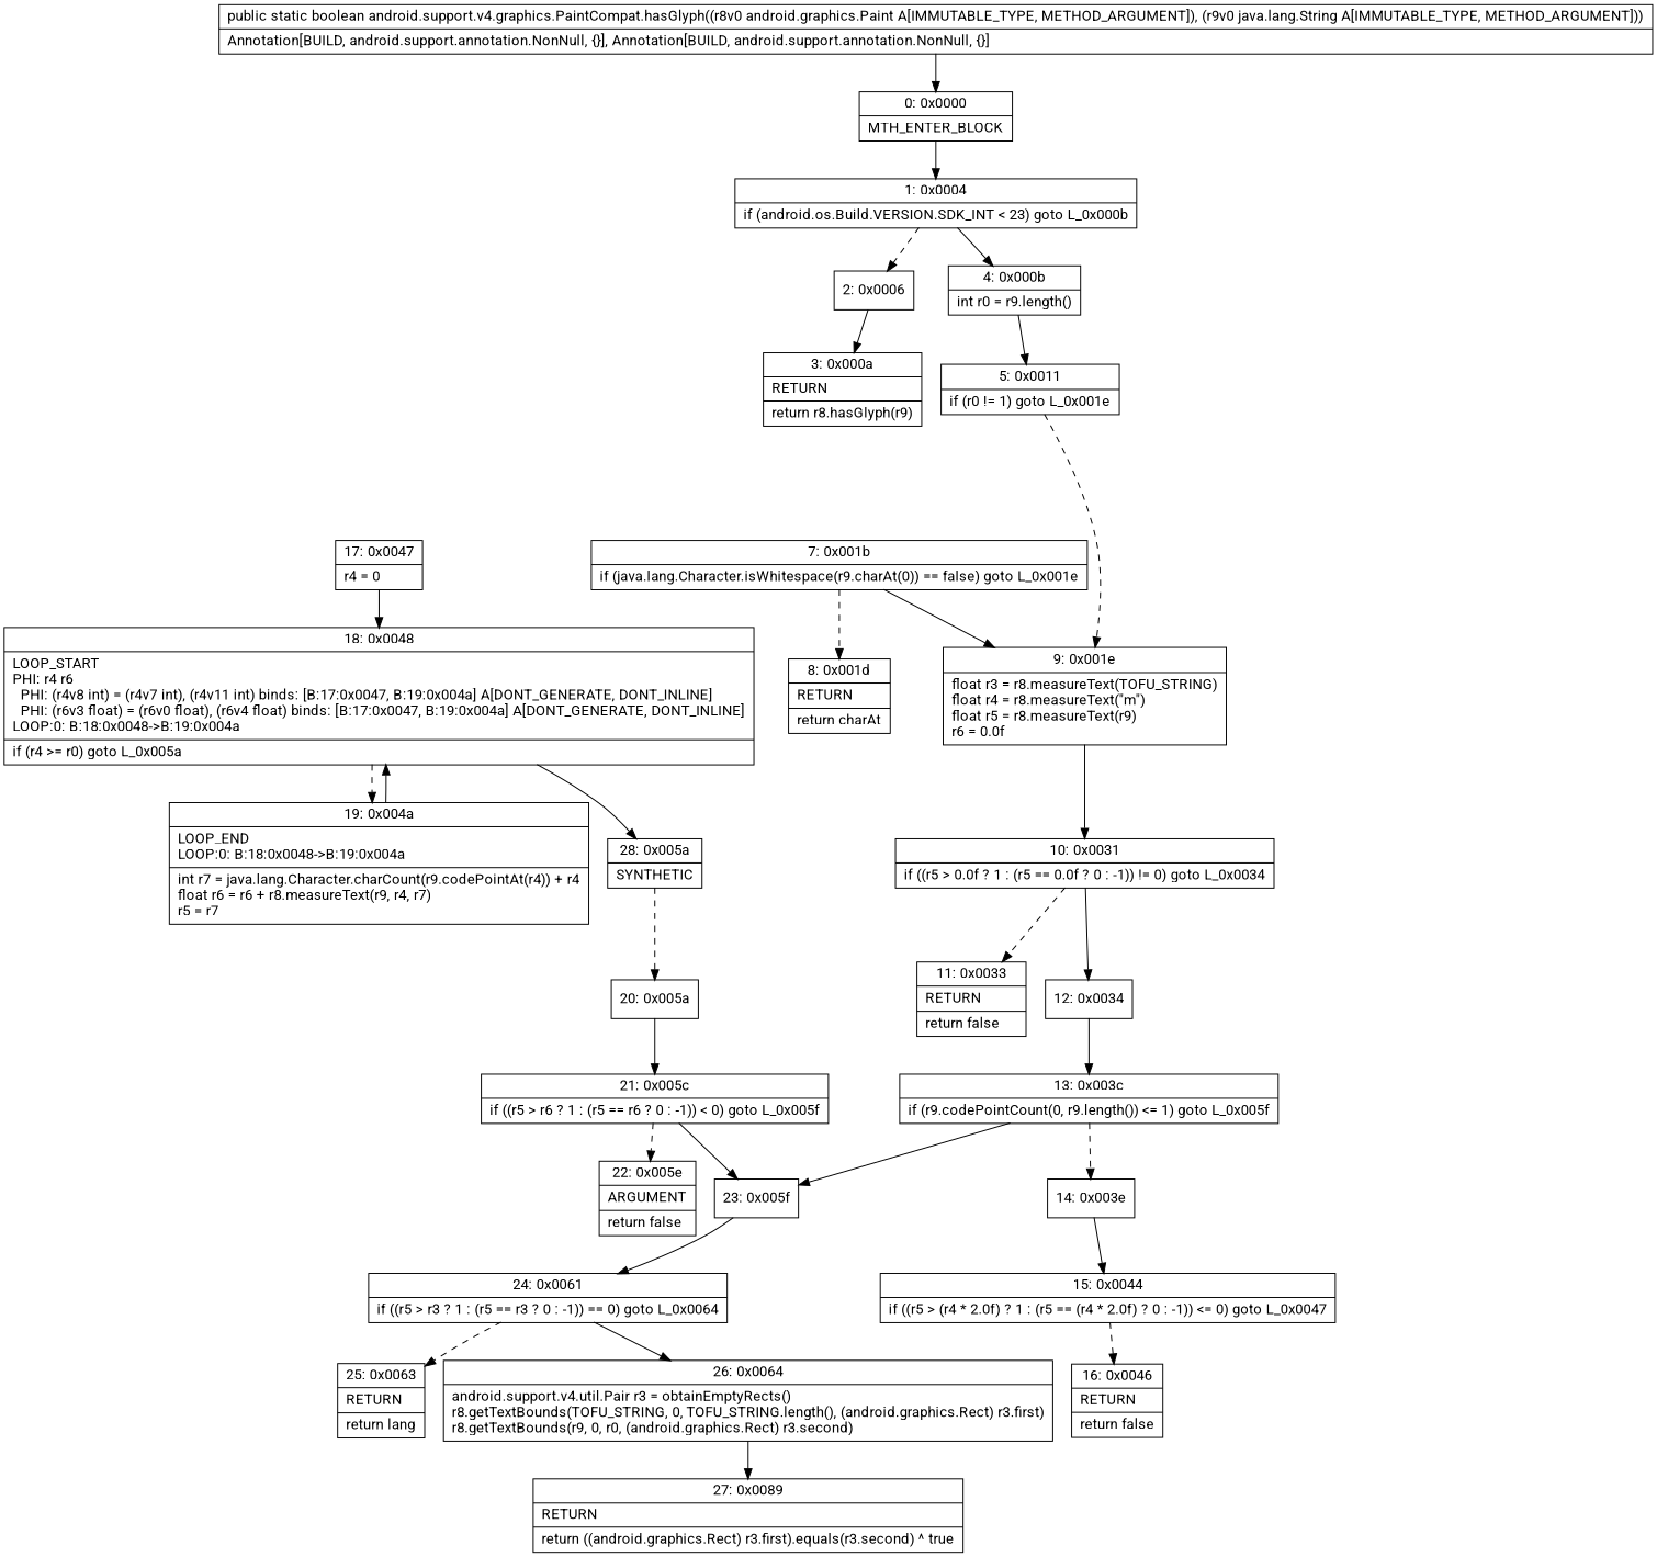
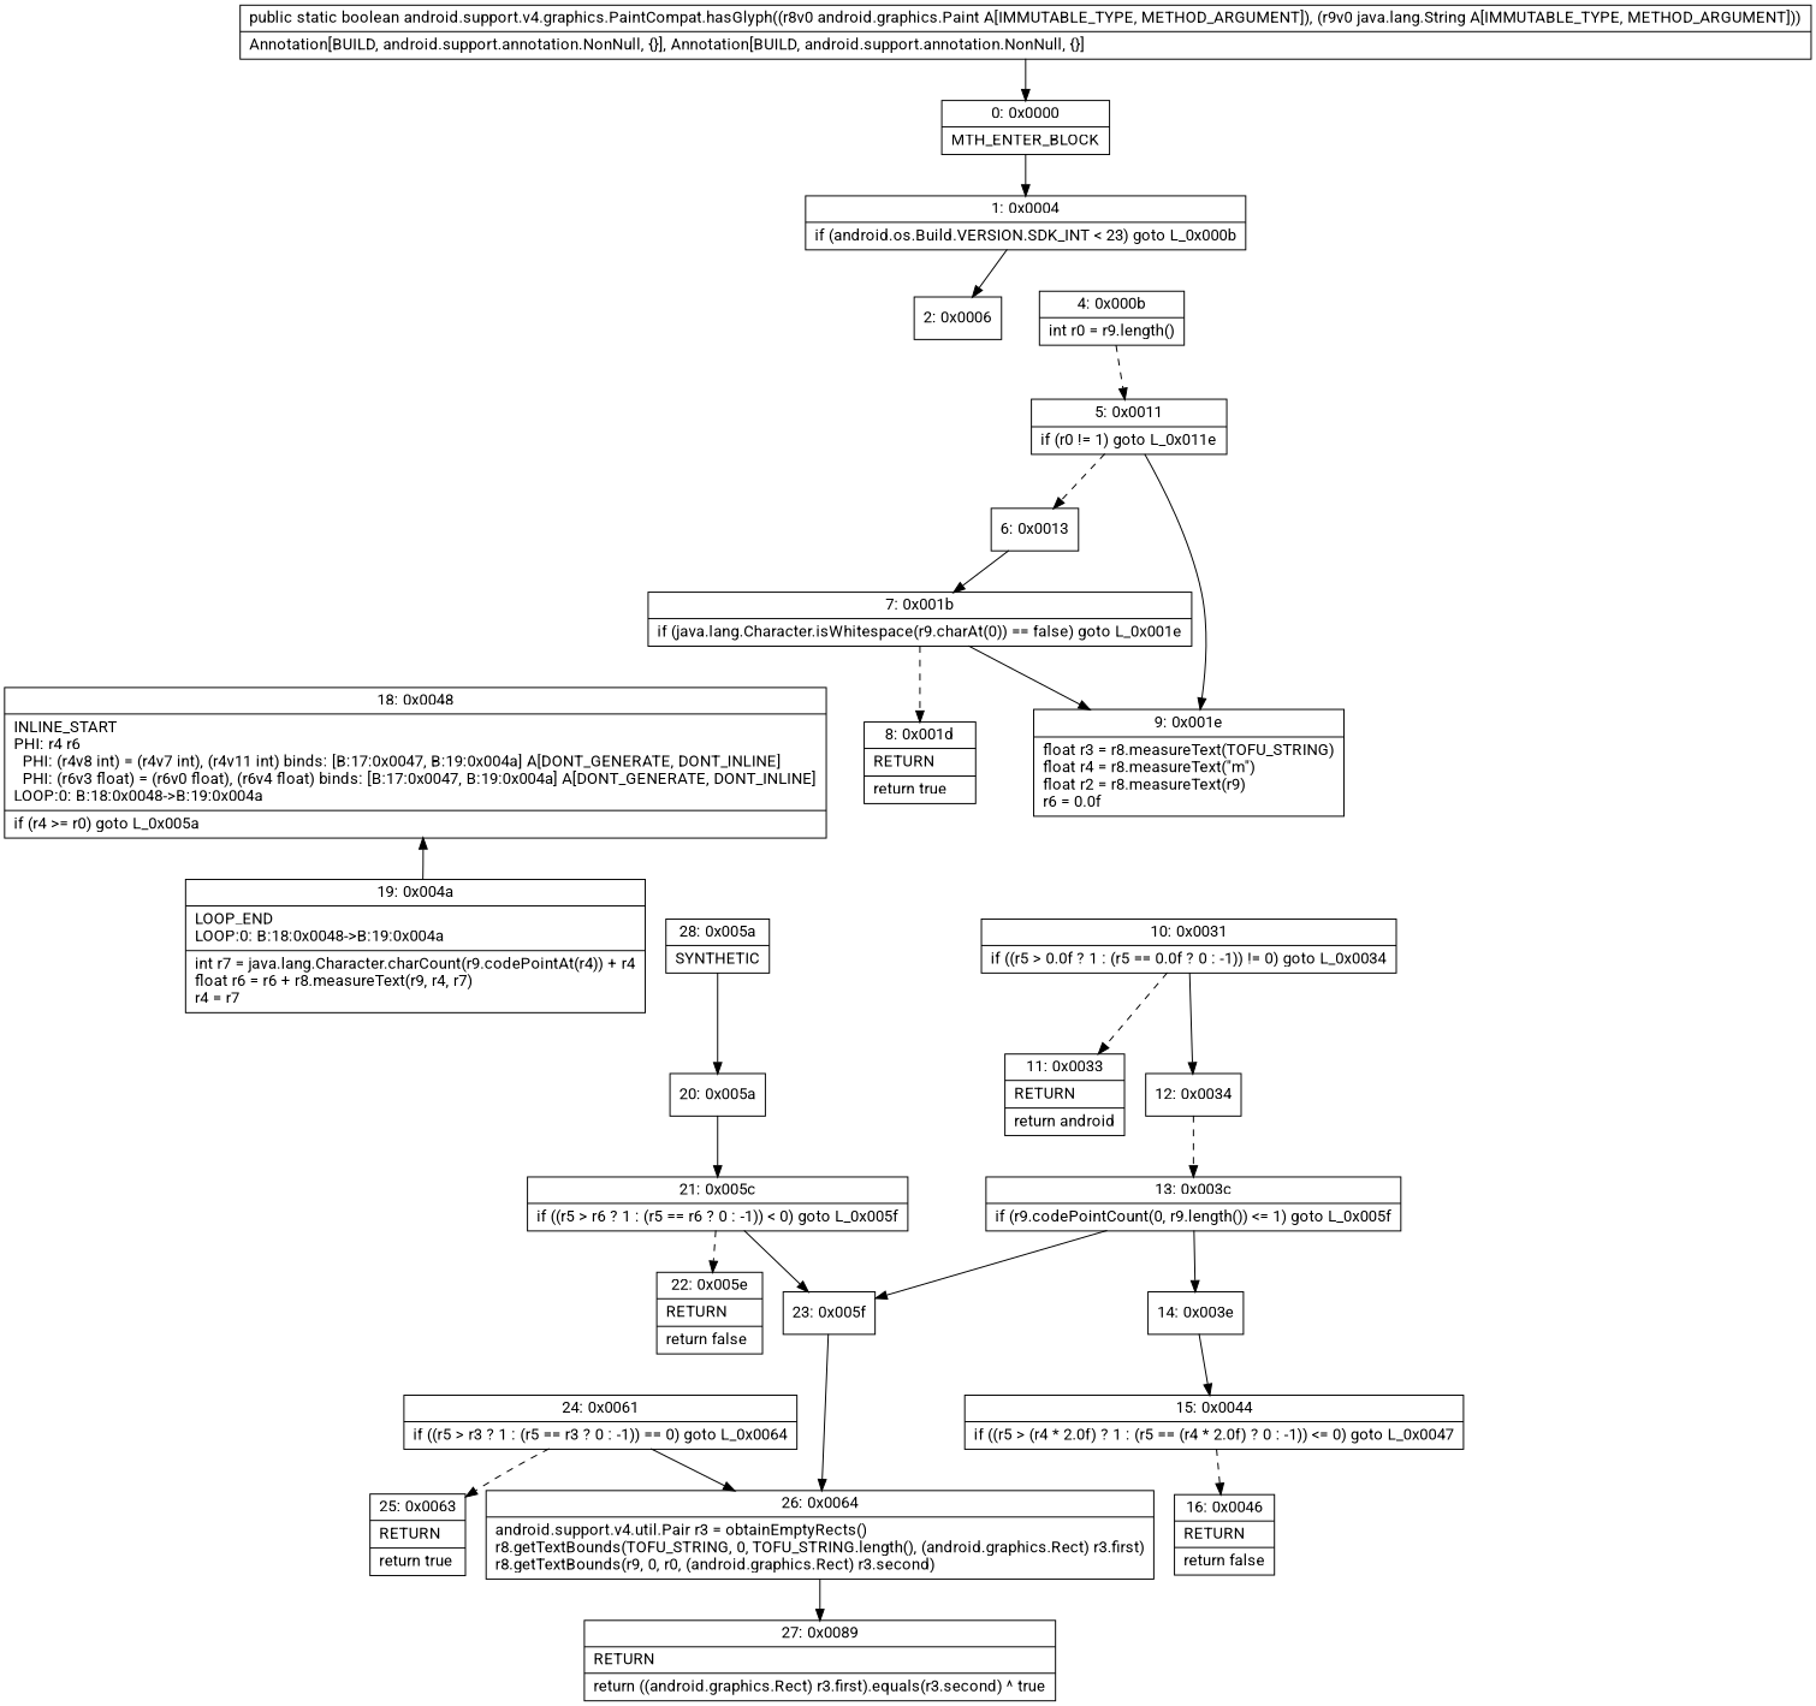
  digraph {
    fontname=Roboto
    node [fontname=Roboto shape=record]
    edge [fontname=Roboto]
    n1 [label="{0\:\ 0x0000|MTH_ENTER_BLOCK\l}"]
    n2 [label="{1\:\ 0x0004|if (android.os.Build.VERSION.SDK_INT \< 23) goto L_0x000b\l}"]
    n3 [label="{2\:\ 0x0006}"]
    n4 [label="{4\:\ 0x000b|int r0 = r9.length()\l}"]
-   n5 [label="{3\:\ 0x000a|RETURN\l|return r8.hasGlyph(r9)\l}"]
-   n6 [label="{5\:\ 0x0011|if (r0 != 1) goto L_0x001e\l}"]
-   n8 [label="{9\:\ 0x001e|float r3 = r8.measureText(TOFU_STRING)\lfloat r4 = r8.measureText(\"m\")\lfloat r5 = r8.measureText(r9)\lr6 = 0.0f\l}"]
+   n6 [label="{5\:\ 0x0011|if (r0 != 1) goto L_0x011e\l}"]
+   n7 [label="{6\:\ 0x0013}"]
+   n8 [label="{9\:\ 0x001e|float r3 = r8.measureText(TOFU_STRING)\lfloat r4 = r8.measureText(\"m\")\lfloat r2 = r8.measureText(r9)\lr6 = 0.0f\l}"]
    n9 [label="{7\:\ 0x001b|if (java.lang.Character.isWhitespace(r9.charAt(0)) == false) goto L_0x001e\l}"]
    n10 [label="{10\:\ 0x0031|if ((r5 \> 0.0f ? 1 : (r5 == 0.0f ? 0 : \-1)) != 0) goto L_0x0034\l}"]
-   n11 [label="{8\:\ 0x001d|RETURN\l|return charAt\l}"]
-   n12 [label="{11\:\ 0x0033|RETURN\l|return false\l}"]
+   n11 [label="{8\:\ 0x001d|RETURN\l|return true\l}"]
+   n12 [label="{11\:\ 0x0033|RETURN\l|return android\l}"]
    n13 [label="{12\:\ 0x0034}"]
    n14 [label="{13\:\ 0x003c|if (r9.codePointCount(0, r9.length()) \<= 1) goto L_0x005f\l}"]
    n15 [label="{14\:\ 0x003e}"]
    n16 [label="{23\:\ 0x005f}"]
    n17 [label="{15\:\ 0x0044|if ((r5 \> (r4 * 2.0f) ? 1 : (r5 == (r4 * 2.0f) ? 0 : \-1)) \<= 0) goto L_0x0047\l}"]
    n18 [label="{24\:\ 0x0061|if ((r5 \> r3 ? 1 : (r5 == r3 ? 0 : \-1)) == 0) goto L_0x0064\l}"]
    n19 [label="{16\:\ 0x0046|RETURN\l|return false\l}"]
-   n20 [label="{17\:\ 0x0047|r4 = 0\l}"]
-   n21 [label="{18\:\ 0x0048|LOOP_START\lPHI: r4 r6 \l  PHI: (r4v8 int) = (r4v7 int), (r4v11 int) binds: [B:17:0x0047, B:19:0x004a] A[DONT_GENERATE, DONT_INLINE]\l  PHI: (r6v3 float) = (r6v0 float), (r6v4 float) binds: [B:17:0x0047, B:19:0x004a] A[DONT_GENERATE, DONT_INLINE]\lLOOP:0: B:18:0x0048\-\>B:19:0x004a\l|if (r4 \>= r0) goto L_0x005a\l}"]
-   n22 [label="{19\:\ 0x004a|LOOP_END\lLOOP:0: B:18:0x0048\-\>B:19:0x004a\l|int r7 = java.lang.Character.charCount(r9.codePointAt(r4)) + r4\lfloat r6 = r6 + r8.measureText(r9, r4, r7)\lr5 = r7\l}"]
+   n21 [label="{18\:\ 0x0048|INLINE_START\lPHI: r4 r6 \l  PHI: (r4v8 int) = (r4v7 int), (r4v11 int) binds: [B:17:0x0047, B:19:0x004a] A[DONT_GENERATE, DONT_INLINE]\l  PHI: (r6v3 float) = (r6v0 float), (r6v4 float) binds: [B:17:0x0047, B:19:0x004a] A[DONT_GENERATE, DONT_INLINE]\lLOOP:0: B:18:0x0048\-\>B:19:0x004a\l|if (r4 \>= r0) goto L_0x005a\l}"]
+   n22 [label="{19\:\ 0x004a|LOOP_END\lLOOP:0: B:18:0x0048\-\>B:19:0x004a\l|int r7 = java.lang.Character.charCount(r9.codePointAt(r4)) + r4\lfloat r6 = r6 + r8.measureText(r9, r4, r7)\lr4 = r7\l}"]
    n23 [label="{28\:\ 0x005a|SYNTHETIC\l}"]
    n24 [label="{20\:\ 0x005a}"]
    n25 [label="{21\:\ 0x005c|if ((r5 \> r6 ? 1 : (r5 == r6 ? 0 : \-1)) \< 0) goto L_0x005f\l}"]
-   n26 [label="{22\:\ 0x005e|ARGUMENT\l|return false\l}"]
-   n27 [label="{25\:\ 0x0063|RETURN\l|return lang\l}"]
+   n26 [label="{22\:\ 0x005e|RETURN\l|return false\l}"]
+   n27 [label="{25\:\ 0x0063|RETURN\l|return true\l}"]
    n28 [label="{26\:\ 0x0064|android.support.v4.util.Pair r3 = obtainEmptyRects()\lr8.getTextBounds(TOFU_STRING, 0, TOFU_STRING.length(), (android.graphics.Rect) r3.first)\lr8.getTextBounds(r9, 0, r0, (android.graphics.Rect) r3.second)\l}"]
    n29 [label="{27\:\ 0x0089|RETURN\l|return ((android.graphics.Rect) r3.first).equals(r3.second) ^ true\l}"]
    n30 [label="{public static boolean android.support.v4.graphics.PaintCompat.hasGlyph((r8v0 android.graphics.Paint A[IMMUTABLE_TYPE, METHOD_ARGUMENT]), (r9v0 java.lang.String A[IMMUTABLE_TYPE, METHOD_ARGUMENT]))  | Annotation[BUILD, android.support.annotation.NonNull, \{\}], Annotation[BUILD, android.support.annotation.NonNull, \{\}]\l}"]
    n1 -> n2
-   n2 -> n3 [style=dashed]
-   n2 -> n4
-   n3 -> n5
-   n4 -> n6
-   n6 -> n8 [style=dashed]
-   n8 -> n10
+   n2 -> n3 [style=solid]
+   n4 -> n6 [style=dashed]
+   n6 -> n7 [style=dashed]
+   n6 -> n8
+   n7 -> n9
    n9 -> n8
    n9 -> n11 [style=dashed]
    n10 -> n12 [style=dashed]
    n10 -> n13
-   n13 -> n14
-   n14 -> n15 [style=dashed]
+   n13 -> n14 [style=dashed]
+   n14 -> n15 [style=solid]
    n14 -> n16
    n15 -> n17
-   n16 -> n18
+   n16 -> n28
    n17 -> n19 [style=dashed]
    n18 -> n27 [style=dashed]
    n18 -> n28
-   n20 -> n21
-   n21 -> n22 [style=dashed]
-   n21 -> n23
    n22 -> n21
-   n23 -> n24 [style=dashed]
+   n23 -> n24
    n24 -> n25
    n25 -> n16
    n25 -> n26 [style=dashed]
    n28 -> n29
    n30 -> n1
  }
